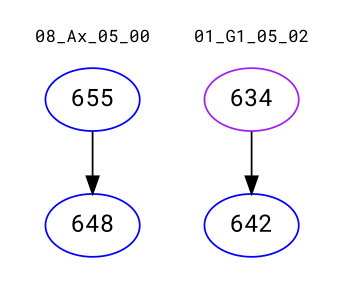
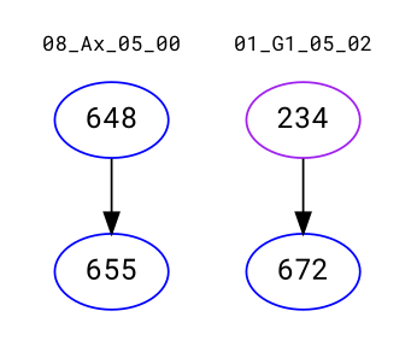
  digraph {
    fontname="Roboto Mono"
    node [color=blue fontname="Roboto Mono"]
    edge [color=black fontname="Roboto Mono"]
    n1 [label=655]
    n2 [label=648]
-   n3 [color=purple label=634]
-   n4 [label=642]
+   n3 [color=purple label=234]
+   n4 [label=672]
    subgraph cluster_1 {
      color=white
      fontsize=10
      label="08_Ax_05_00"
      n1
      n2
    }
    subgraph cluster_2 {
      color=white
      fontsize=10
      label="01_G1_05_02"
      n3
      n4
    }
-   n1 -> n2
+   n2 -> n1
    n3 -> n4
  }
